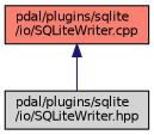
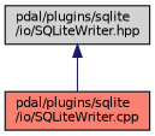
  digraph {
    node [color=black fontname=Helvetica fontsize=10 shape=record style=filled]
    n1 [fillcolor=lightgrey fontcolor=black height=0.2 label="pdal/plugins/sqlite\l/io/SQLiteWriter.hpp" width=0.4]
    n2 [fillcolor=salmon height=0.2 label="pdal/plugins/sqlite\l/io/SQLiteWriter.cpp" width=0.4]
-   n2 -> n1 [color=midnightblue dir=back fontname=Helvetica fontsize=10 labelfontname=Helvetica labelfontsize=10 style=solid]
+   n1 -> n2 [color=midnightblue dir=back fontname=Helvetica fontsize=10 labelfontname=Helvetica labelfontsize=10 style=solid]
  }
